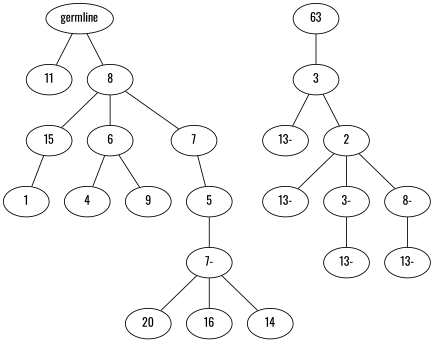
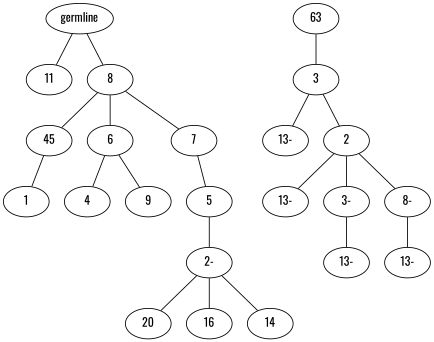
  graph {
    fontname=Oswald
    node [fontname=Oswald]
    edge [fontname=Oswald]
    n1 [label=germline]
    n2 [label=11]
    n3 [label=8]
-   n4 [label=15]
+   n4 [label=45]
    n5 [label=6]
    n6 [label=7]
    n7 [label=1]
    n8 [label=4]
    n9 [label=9]
    n10 [label=5]
-   n11 [label="7-"]
+   n11 [label="2-"]
    n12 [label=20]
    n13 [label=16]
    n14 [label=14]
    n15 [label=63]
    n16 [label=3]
    n17 [label="13-"]
    n18 [label=2]
    n19 [label="13-"]
    n20 [label="3-"]
    n21 [label="8-"]
    n22 [label="13-"]
    n23 [label="13-"]
    n1 -- n2
    n1 -- n3
    n3 -- n4
    n3 -- n5
    n3 -- n6
    n4 -- n7
    n5 -- n8
    n5 -- n9
    n6 -- n10
    n10 -- n11
    n11 -- n12
    n11 -- n13
    n11 -- n14
    n15 -- n16
    n16 -- n17
    n16 -- n18
    n18 -- n19
    n18 -- n20
    n18 -- n21
    n20 -- n22
    n21 -- n23
  }
